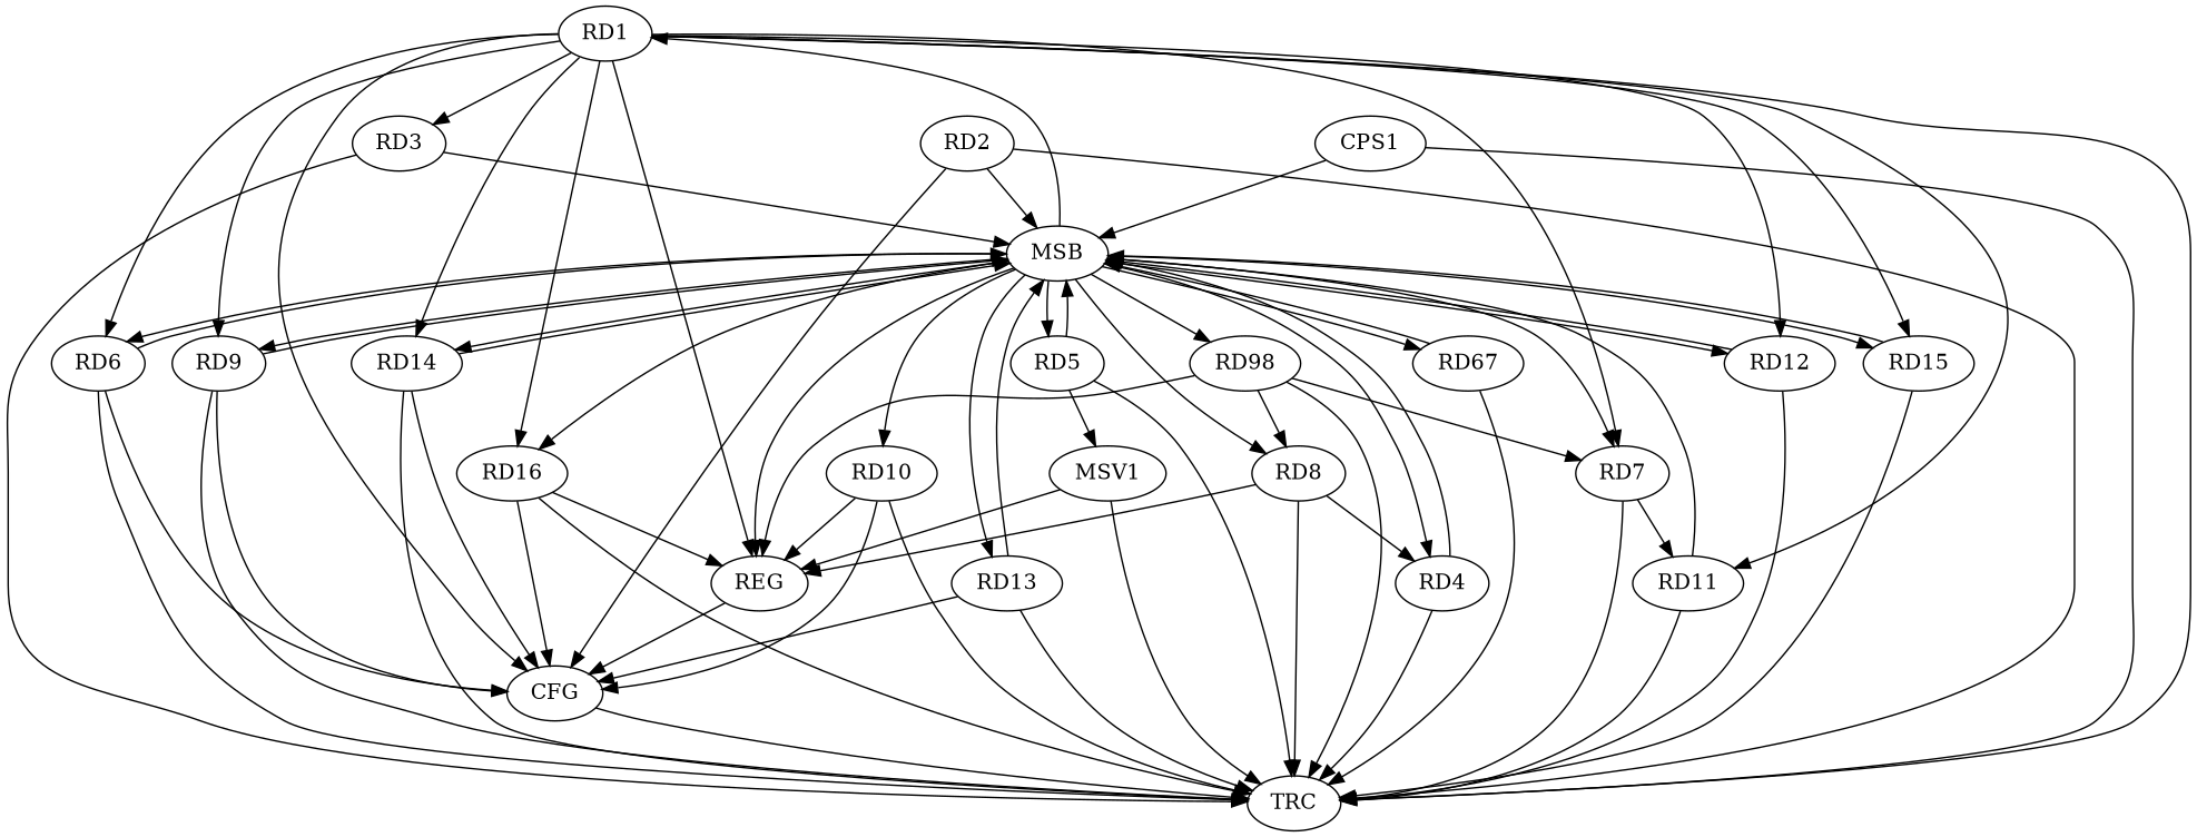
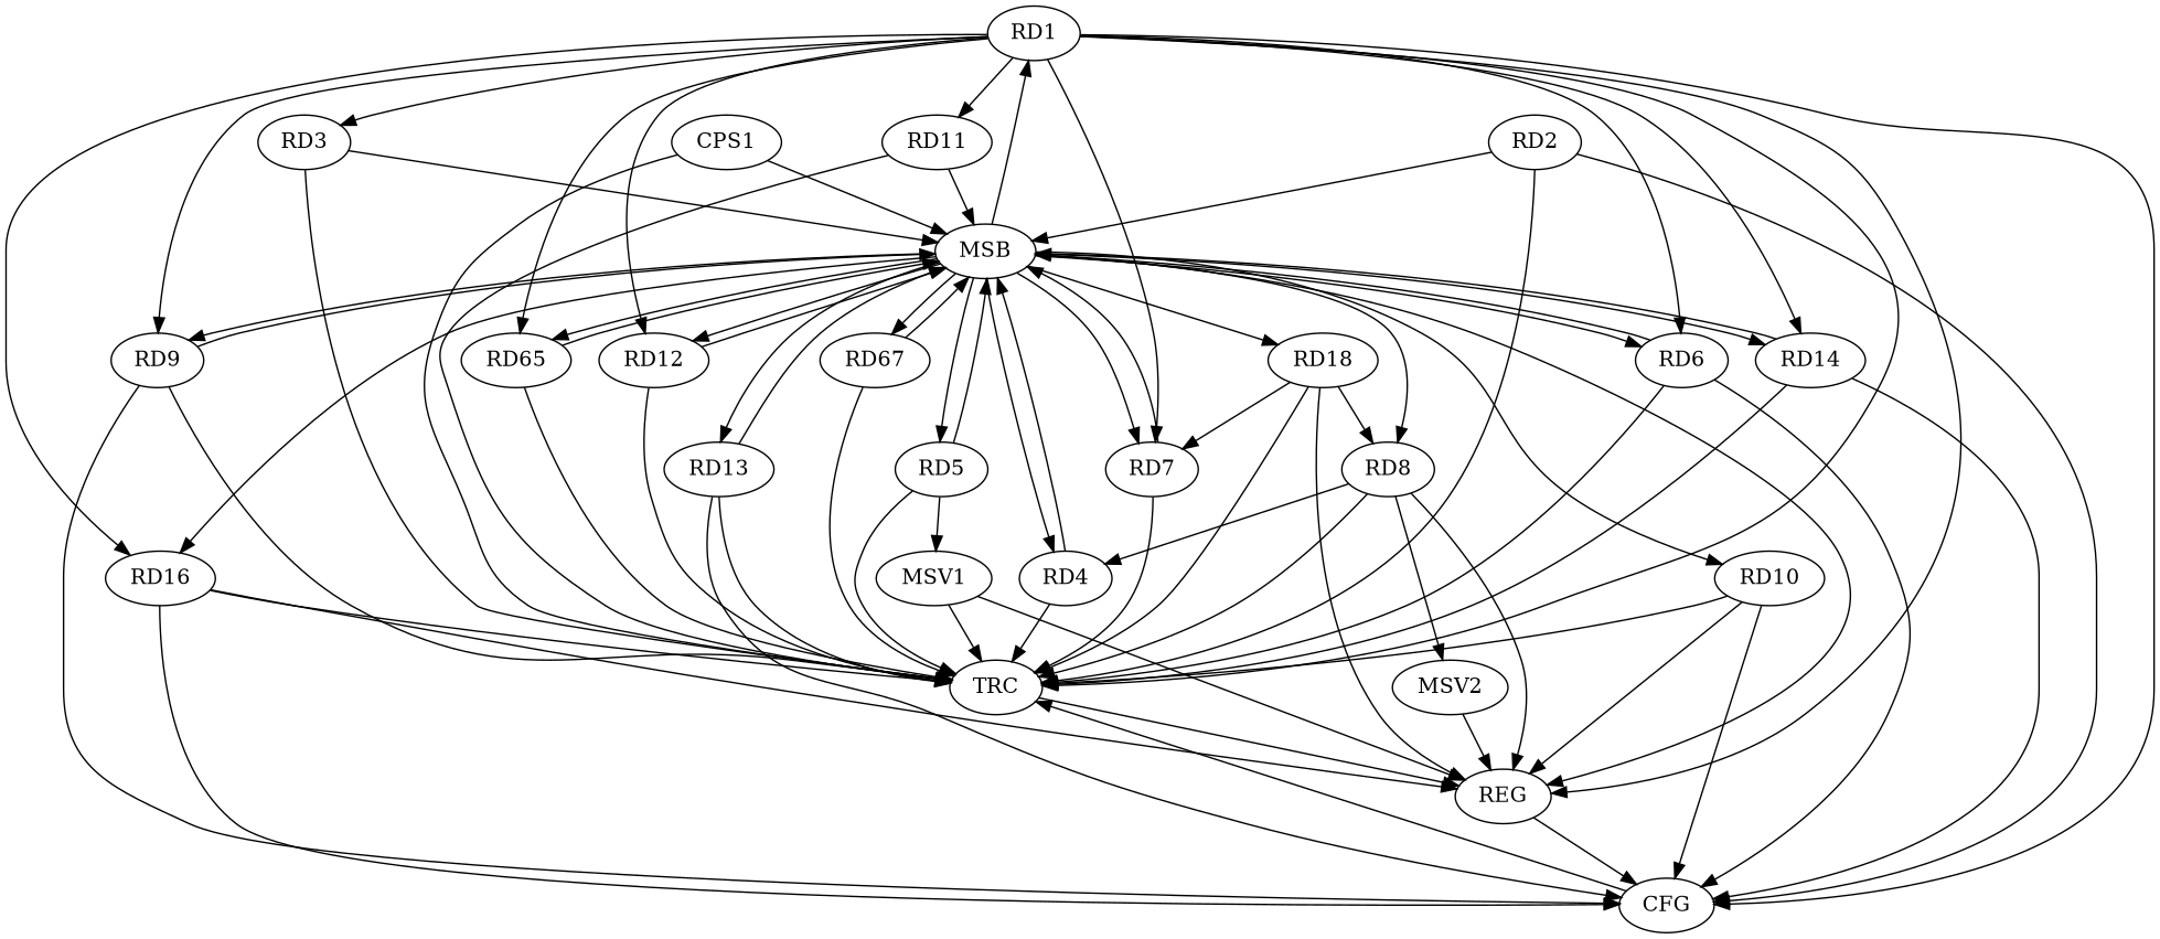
  strict digraph {
    n1 [label=RD1]
    n2 [label=RD3]
    n3 [label=RD6]
    n4 [label=RD7]
    n5 [label=RD9]
    n6 [label=RD11]
    n7 [label=RD12]
    n8 [label=RD14]
-   n9 [label=RD15]
+   n9 [label=RD65]
    n10 [label=RD16]
    n11 [label=REG]
    n12 [label=CFG]
    n13 [label=TRC]
    n14 [label=MSB]
    n15 [label=RD2]
    n16 [label=RD4]
    n17 [label=RD5]
    n18 [label=RD8]
    n19 [label=RD10]
    n20 [label=RD13]
    n21 [label=RD67]
-   n22 [label=RD98]
+   n22 [label=RD18]
    n23 [label=MSV1]
+   n24 [label=MSV2]
    n25 [label=CPS1]
    n1 -> n2
    n1 -> n3
    n1 -> n4
    n1 -> n5
    n1 -> n6
    n1 -> n7
    n1 -> n8
    n1 -> n9
    n1 -> n10
    n1 -> n11
    n1 -> n12
    n1 -> n13
    n2 -> n13
    n2 -> n14
    n3 -> n12
    n3 -> n13
    n3 -> n14
    n4 -> n13
-   n4 -> n6
+   n4 -> n14
    n5 -> n12
    n5 -> n13
    n5 -> n14
    n6 -> n13
    n6 -> n14
    n7 -> n13
    n7 -> n14
    n8 -> n12
    n8 -> n13
    n8 -> n14
    n9 -> n13
    n9 -> n14
    n10 -> n11
    n10 -> n12
    n10 -> n13
    n11 -> n12
    n12 -> n13
+   n13 -> n11
    n14 -> n1
    n14 -> n3
    n14 -> n4
    n14 -> n5
    n14 -> n7
    n14 -> n8
    n14 -> n9
    n14 -> n10
    n14 -> n11
    n14 -> n16
    n14 -> n17
    n14 -> n18
    n14 -> n19
    n14 -> n20
    n14 -> n21
    n14 -> n22
    n15 -> n12
    n15 -> n13
    n15 -> n14
    n16 -> n13
    n16 -> n14
    n17 -> n13
    n17 -> n14
    n17 -> n23
    n18 -> n11
    n18 -> n13
    n18 -> n16
+   n18 -> n24
    n19 -> n11
    n19 -> n12
    n19 -> n13
    n20 -> n12
    n20 -> n13
    n20 -> n14
    n21 -> n13
    n21 -> n14
    n22 -> n4
    n22 -> n11
    n22 -> n13
    n22 -> n18
    n23 -> n11
    n23 -> n13
+   n24 -> n11
    n25 -> n13
    n25 -> n14
  }
